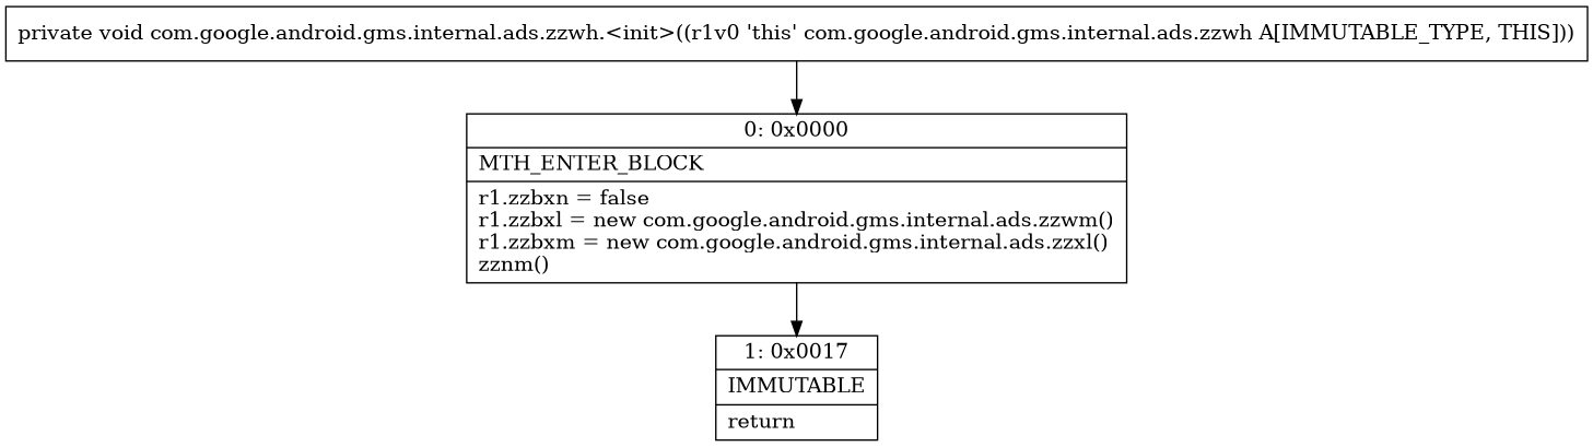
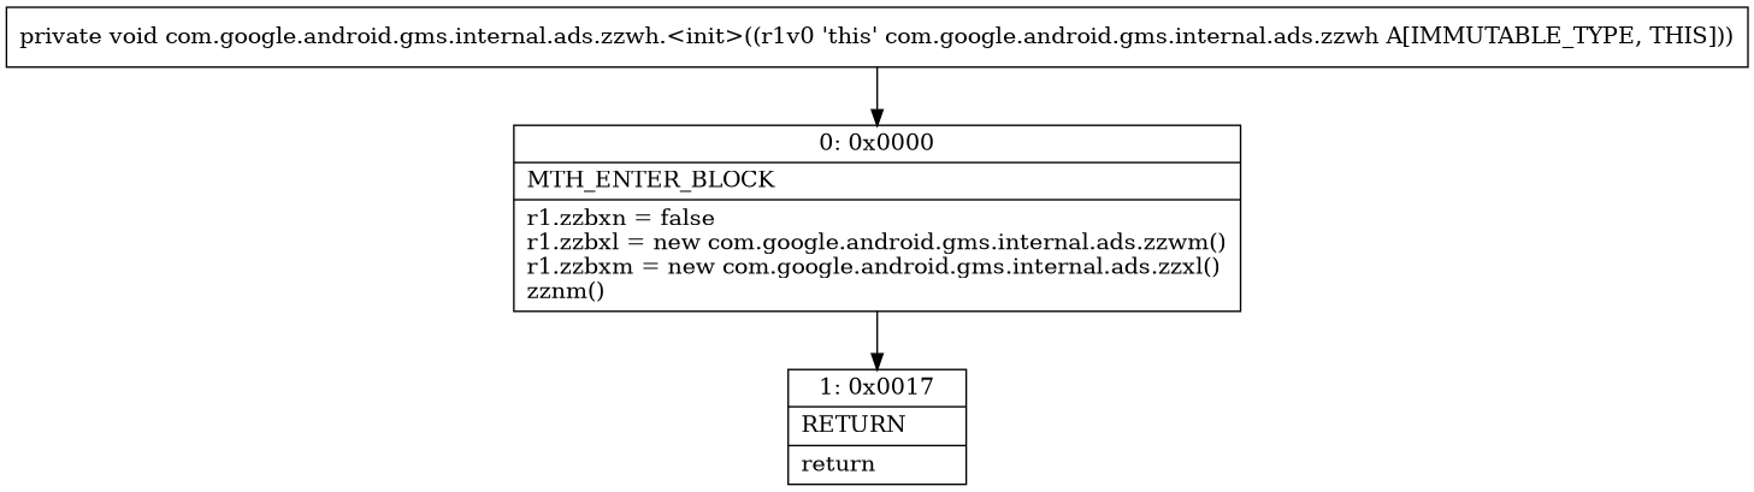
  digraph {
    node [shape=record]
    n1 [label="{0\:\ 0x0000|MTH_ENTER_BLOCK\l|r1.zzbxn = false\lr1.zzbxl = new com.google.android.gms.internal.ads.zzwm()\lr1.zzbxm = new com.google.android.gms.internal.ads.zzxl()\lzznm()\l}"]
-   n2 [label="{1\:\ 0x0017|IMMUTABLE\l|return\l}"]
+   n2 [label="{1\:\ 0x0017|RETURN\l|return\l}"]
    n3 [label="{private void com.google.android.gms.internal.ads.zzwh.\<init\>((r1v0 'this' com.google.android.gms.internal.ads.zzwh A[IMMUTABLE_TYPE, THIS])) }"]
    n1 -> n2
    n3 -> n1
  }
